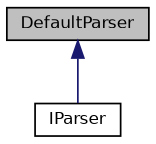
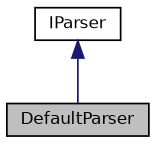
  digraph {
    node [color=black fontname=Helvetica fontsize=10 shape=record style=filled]
    n1 [fillcolor=grey75 fontcolor=black height=0.2 label=DefaultParser width=0.4]
    n2 [fillcolor=white height=0.2 label=IParser width=0.4]
-   n1 -> n2 [color=midnightblue dir=back fontname=Helvetica fontsize=10 labelfontname=Helvetica labelfontsize=10 style=solid]
+   n2 -> n1 [color=midnightblue dir=back fontname=Helvetica fontsize=10 labelfontname=Helvetica labelfontsize=10 style=solid]
  }
